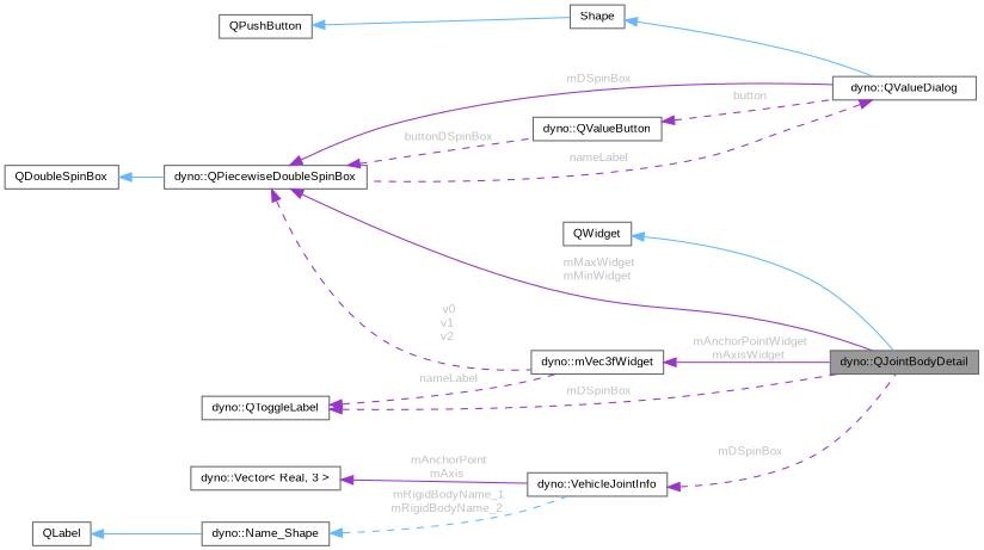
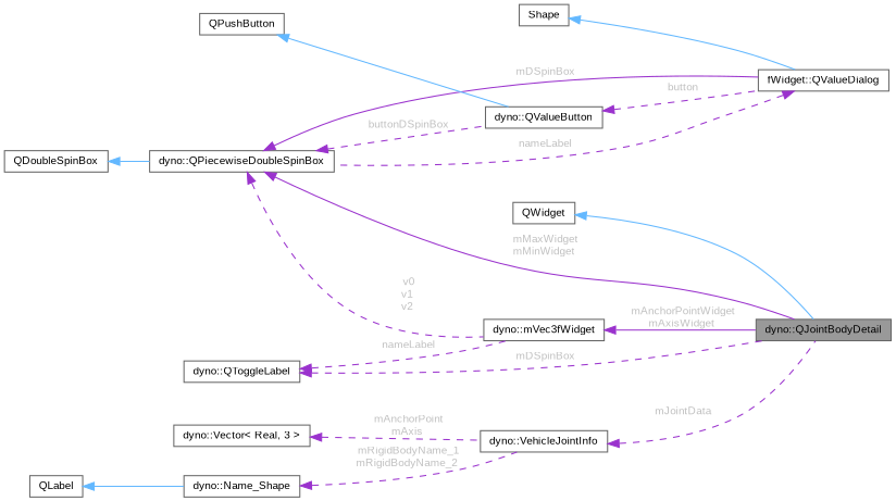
  digraph {
    fontname="Liberation Sans"
    rankdir=LR
    node [color=gray40 fillcolor=white fontname="Liberation Sans" fontsize=10 shape=box style=filled]
    edge [color=darkorchid3 dir=back fontname="Liberation Sans" fontsize=10 labelfontname=Helvetica labelfontsize=10 style=dashed fontcolor=grey]
    n1 [fillcolor=grey60 fontcolor=black height=0.2 label="dyno::QJointBodyDetail" width=0.4]
    n2 [height=0.2 label=QWidget width=0.4]
    n3 [height=0.2 label="dyno::mVec3fWidget" width=0.4]
    n4 [height=0.2 label="dyno::QPiecewiseDoubleSpinBox" width=0.4]
-   n5 [height=0.2 label="dyno::QValueDialog" width=0.4]
+   n5 [height=0.2 label="fWidget::QValueDialog" width=0.4]
    n6 [height=0.2 label="dyno::QValueButton" width=0.4]
    n7 [height=0.2 label=QDoubleSpinBox width=0.4]
    n8 [height=0.2 label=Shape width=0.4]
    n9 [height=0.2 label=QPushButton width=0.4]
    n10 [height=0.2 label="dyno::QToggleLabel" width=0.4]
    n11 [height=0.2 label=QLabel width=0.4]
    n12 [height=0.2 label="dyno::Name_Shape" width=0.4]
    n13 [height=0.2 label="dyno::VehicleJointInfo" width=0.4]
    n14 [height=0.2 label="dyno::Vector\< Real, 3 \>" width=0.4]
    n2 -> n1 [color=steelblue1 style=solid fontcolor=""]
    n3 -> n1 [label=" mAnchorPointWidget\nmAxisWidget" style=solid]
    n4 -> n1 [label=" mMaxWidget\nmMinWidget" style=solid]
    n4 -> n3 [label=" v0\nv1\nv2"]
    n4 -> n5 [label=" mDSpinBox" style=solid]
    n4 -> n6 [label=" buttonDSpinBox"]
    n5 -> n4 [label=" nameLabel"]
    n6 -> n5 [label=" button"]
    n7 -> n4 [color=steelblue1 style=solid fontcolor=""]
    n8 -> n5 [color=steelblue1 style=solid fontcolor=""]
-   n9 -> n8 [color=steelblue1 style=solid fontcolor=""]
+   n9 -> n6 [color=steelblue1 style=solid fontcolor=""]
    n10 -> n1 [label=" mDSpinBox"]
    n10 -> n3 [label=" nameLabel"]
    n11 -> n12 [color=steelblue1 style=solid fontcolor=""]
-   n12 -> n13 [color=steelblue1 label=" mRigidBodyName_1\nmRigidBodyName_2"]
-   n13 -> n1 [label=" mDSpinBox"]
-   n14 -> n13 [label=" mAnchorPoint\nmAxis" style=solid]
+   n12 -> n13 [label=" mRigidBodyName_1\nmRigidBodyName_2"]
+   n13 -> n1 [label=" mJointData"]
+   n14 -> n13 [label=" mAnchorPoint\nmAxis"]
  }
